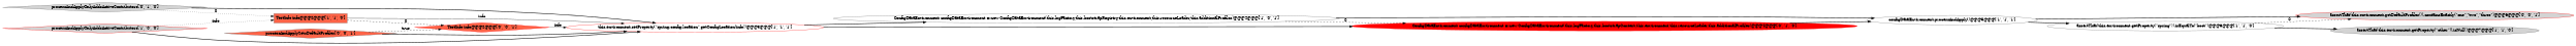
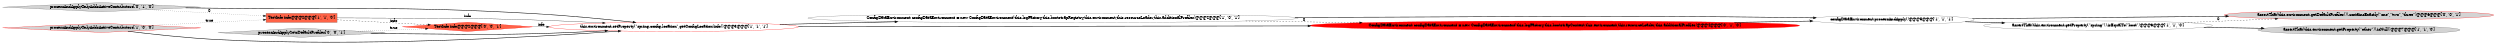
  digraph {
    rankdir=LR
    node [color=gray40 fillcolor=lightgray shape=ellipse style=filled]
    edge [style=bold]
    n1 [color=red label="assertThat(this.environment.getDefaultProfiles()).containsExactly(\"one\",\"two\",\"three\")@@@6@@@['0', '0', '1']"]
    n2 [fillcolor=white label="configDataEnvironment.processAndApply()@@@5@@@['1', '1', '1']"]
    n3 [fillcolor=white label="assertThat(this.environment.getProperty(\"spring\")).isEqualTo(\"boot\")@@@6@@@['1', '1', '0']"]
    n4 [label="assertThat(this.environment.getProperty(\"other\")).isNull()@@@7@@@['1', '1', '0']"]
    n5 [label="processAndApplyOnlyAddsActiveContributors['0', '1', '0']" shape=diamond]
    n6 [fillcolor=tomato label="TestInfo info@@@2@@@['1', '1', '0']" shape=box]
    n7 [color=red fillcolor=white label="this.environment.setProperty(\"spring.config.location\",getConfigLocation(info))@@@3@@@['1', '1', '1']"]
    n8 [color=red fillcolor=tomato label="TestInfo info@@@2@@@['0', '0', '1']" shape=diamond]
    n9 [fillcolor=white label="ConfigDataEnvironment configDataEnvironment = new ConfigDataEnvironment(this.logFactory,this.bootstrapRegistry,this.environment,this.resourceLoader,this.additionalProfiles)@@@4@@@['1', '0', '1']"]
    n10 [color=red fillcolor=red label="ConfigDataEnvironment configDataEnvironment = new ConfigDataEnvironment(this.logFactory,this.bootstrapContext,this.environment,this.resourceLoader,this.additionalProfiles)@@@4@@@['0', '1', '0']"]
-   n11 [fillcolor=tomato label="processAndApplySetsDefaultProfiles['0', '0', '1']" shape=diamond]
+   n11 [label="processAndApplySetsDefaultProfiles['0', '0', '1']" shape=diamond]
    n12 [color=red label="processAndApplyOnlyAddsActiveContributors['1', '0', '0']" shape=diamond]
    n2 -> n1
    n2 -> n3
    n3 -> n1 [label=0 style=dashed]
    n3 -> n4
    n5 -> n6 [label=0 style=dotted]
    n5 -> n7
    n6 -> n7 [label=info style=solid]
-   n6 -> n8 [label=0 style=dashed]
+   n6 -> n8 [label=info style=dashed]
    n7 -> n9
    n7 -> n10
    n8 -> n7 [label=info style=solid]
    n9 -> n2
    n9 -> n10 [label=0 style=dashed]
    n10 -> n2
    n11 -> n7
-   n11 -> n8 [label=true style=dashed]
-   n12 -> n6 [label=info style=dotted]
+   n11 -> n8 [label=true style=dotted]
+   n12 -> n6 [label=true style=dotted]
    n12 -> n7
  }
